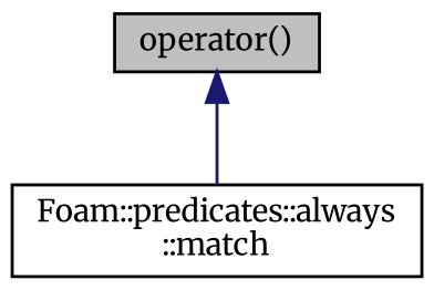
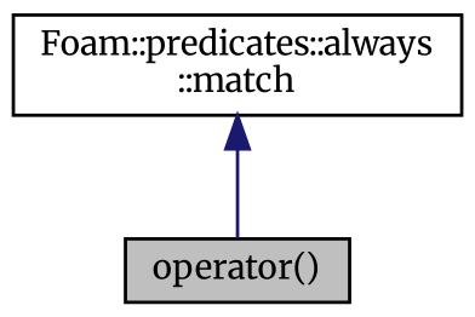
  digraph {
    rankdir=TB
    fontname=Merriweather
    node [color=black fontname=Merriweather fontsize=10 shape=record]
    n1 [fillcolor=grey75 fontcolor=black height=0.2 label="operator()" style=filled width=0.4]
    n2 [height=0.2 label="Foam::predicates::always\l::match" width=0.4]
-   n1 -> n2 [color=midnightblue dir=back fontname=Merriweather fontsize=10 labelfontname=Helvetica labelfontsize=10 style=solid]
+   n2 -> n1 [color=midnightblue dir=back fontname=Merriweather fontsize=10 labelfontname=Helvetica labelfontsize=10 style=solid]
  }
